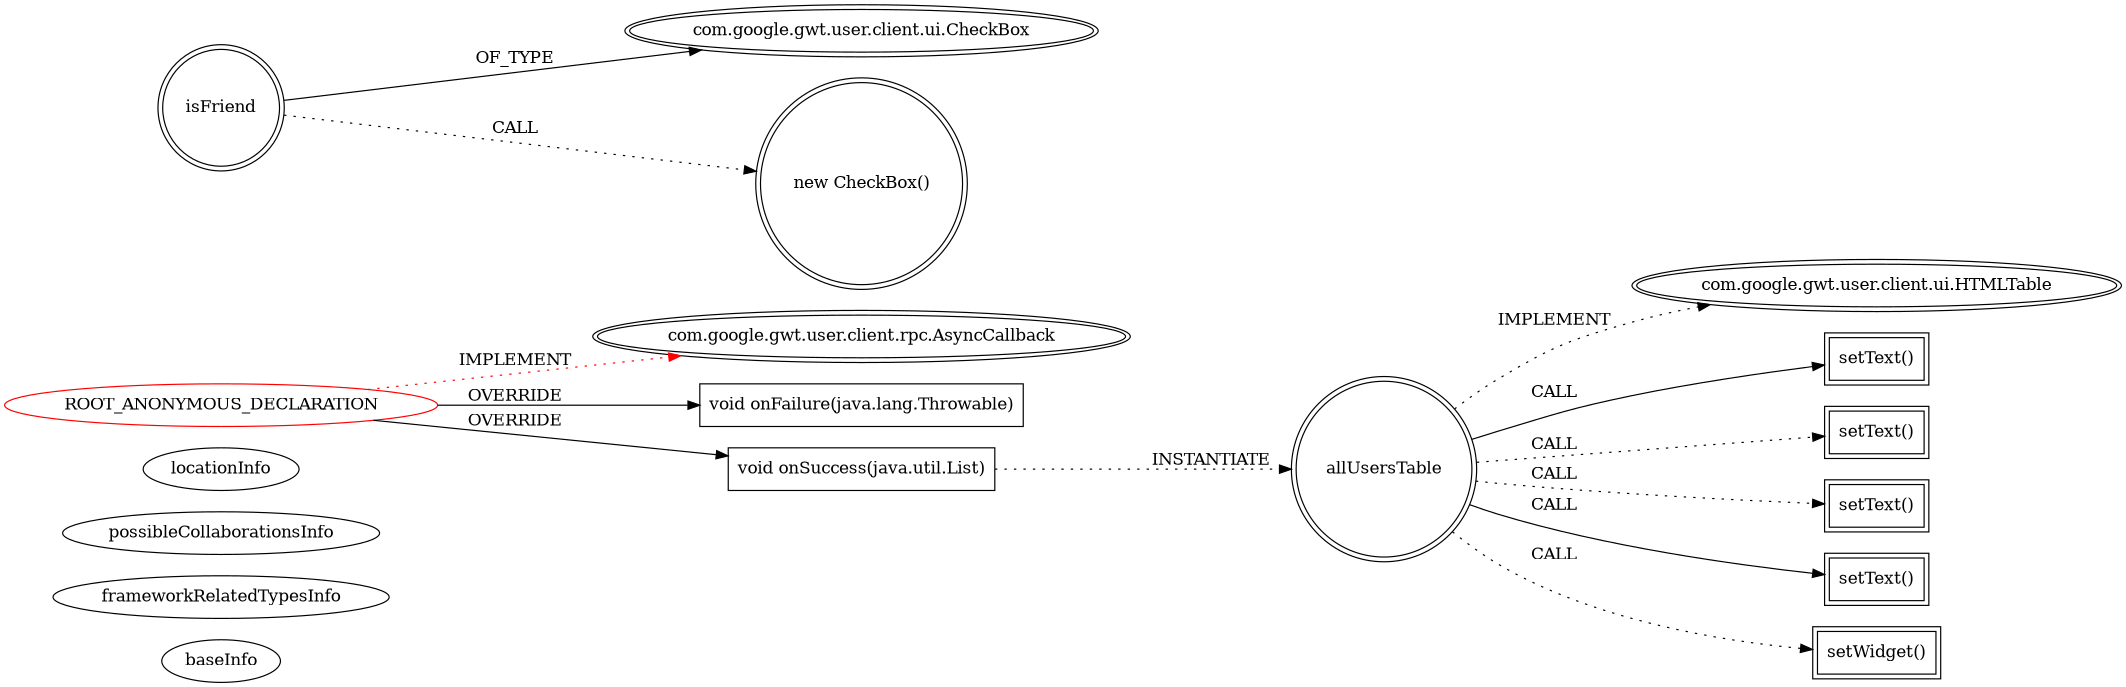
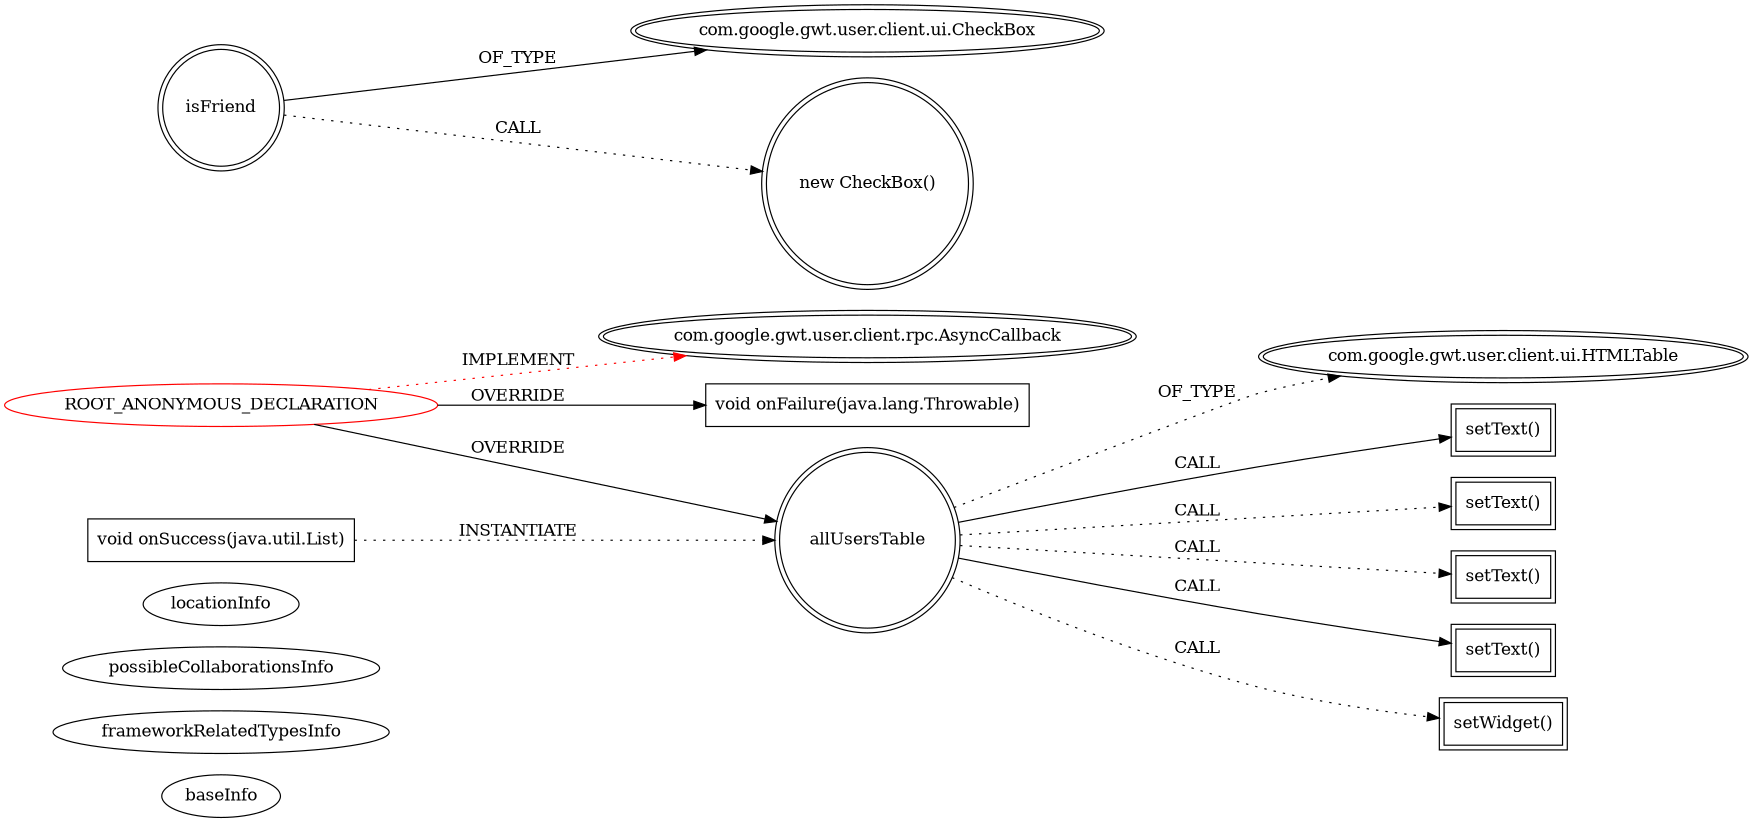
  digraph {
    rankdir=LR
    node [isFrameworkType=true vertexType=INSIDE_CALL peripheries=2]
    edge [style=dotted]
    baseInfo [category=extension_graph graphId=4568 isAnonymous=true possibleRelation=false isFrameworkType="" vertexType="" peripheries=""]
    frameworkRelatedTypesInfo [0="com.google.gwt.user.client.rpc.AsyncCallback" isFrameworkType="" vertexType="" peripheries=""]
    possibleCollaborationsInfo [isFrameworkType="" vertexType="" peripheries=""]
    locationInfo [contextSignature="com.google.gwt.user.client.ui.FlowPanel getFriendsPanel()" filePath="/tle-BillNun/BillNun-master/src/com/testapp/client/ui/Sample_gwt.java" graphId=4568 projectName="tle-BillNun" isFrameworkType="" vertexType="" peripheries=""]
    n5 [color=red isFrameworkType=false label=ROOT_ANONYMOUS_DECLARATION vertexType=ROOT_ANONYMOUS_DECLARATION peripheries=""]
    n6 [label="com.google.gwt.user.client.rpc.AsyncCallback" vertexType=FRAMEWORK_INTERFACE_TYPE]
    n7 [isFrameworkType=false label="void onFailure(java.lang.Throwable)" shape=box vertexType=OVERRIDING_METHOD_DECLARATION peripheries=""]
    n8 [isFrameworkType=false label="void onSuccess(java.util.List)" shape=box vertexType=OVERRIDING_METHOD_DECLARATION peripheries=""]
    n9 [label=allUsersTable shape=circle vertexType=VARIABLE_EXPRESION]
    n10 [label="com.google.gwt.user.client.ui.HTMLTable" vertexType=FRAMEWORK_CLASS_TYPE]
    n11 [label="setText()" shape=box]
    n12 [label="setText()" shape=box]
    n13 [label="setText()" shape=box]
    n14 [label="setText()" shape=box]
    n15 [label="setWidget()" shape=box]
    n16 [label=isFriend shape=circle vertexType=VARIABLE_EXPRESION]
    n17 [label="com.google.gwt.user.client.ui.CheckBox" vertexType=FRAMEWORK_CLASS_TYPE]
    n18 [label="new CheckBox()" shape=circle vertexType=CONSTRUCTOR_CALL]
    n5 -> n6 [color=red label=IMPLEMENT]
    n5 -> n7 [label=OVERRIDE style=solid]
-   n5 -> n8 [label=OVERRIDE style=solid]
+   n5 -> n9 [label=OVERRIDE style=solid]
    n8 -> n9 [label=INSTANTIATE]
-   n9 -> n10 [label=IMPLEMENT]
+   n9 -> n10 [label=OF_TYPE]
    n9 -> n11 [label=CALL style=solid]
    n9 -> n12 [label=CALL]
    n9 -> n13 [label=CALL]
    n9 -> n14 [label=CALL style=solid]
    n9 -> n15 [label=CALL]
    n16 -> n17 [label=OF_TYPE style=solid]
    n16 -> n18 [label=CALL]
  }
